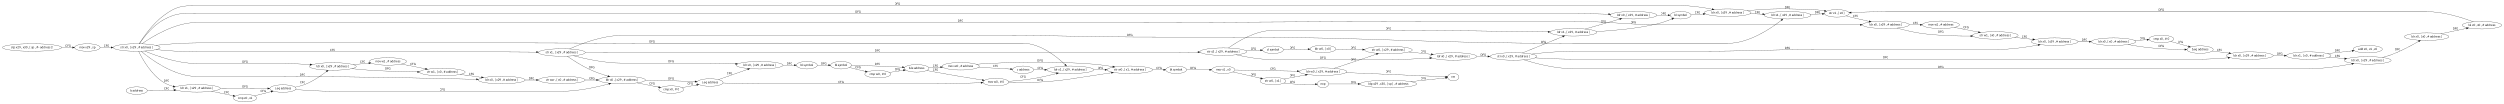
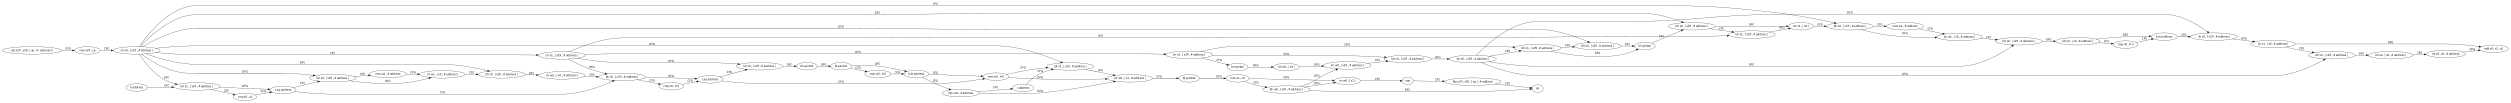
  digraph {
    fontname="IBM Plex Sans"
    rankdir=LR
    node [fontname="IBM Plex Sans"]
    edge [fontname="IBM Plex Sans"]
    n1 [label="stp x29 , x30 , [ sp , #- address ]!"]
    n2 [label="mov x29 , sp"]
    n3 [label="str x0 , [ x29 , # address ]"]
    n4 [label="str x1 , [ x29 , # address ]"]
    n5 [label="ldr x0 , [ x29 , # address ]"]
    n6 [label="ldr x0 , [ x29 , # address ]"]
    n7 [label="ldr x0 , [ x29 , # address ]"]
    n8 [label="ldr x1 , [ x29 , # address ]"]
    n9 [label="ldr x0 , [ x29 , # address ]"]
    n10 [label="ldr x0 , [ x29 , # address ]"]
    n11 [label="ldr x1 , [ x29 , # address ]"]
    n12 [label="str x2 , [ x29 , # address ]"]
    n13 [label="ldr x1 , [ x29 , # address ]"]
    n14 [label="ldr x0 , [ x29 , # address ]"]
    n15 [label="ldr x0 , [ x29 , # address ]"]
    n16 [label="bl symbol"]
    n17 [label="str x1 , [ x0 ]"]
    n18 [label="mov w1 , # address"]
    n19 [label="str w1 , [ x0 , # address ]"]
    n20 [label="b.eq address"]
    n21 [label="cmp x0 , x1"]
    n22 [label="mov w1 , # address"]
    n23 [label="str w1 , [ x0 , # address ]"]
    n24 [label="str wzr , [ x0 , # address ]"]
    n25 [label="str w0 , [ x1 , # address ]"]
    n26 [label="bl symbol"]
    n27 [label="ldr x0 , [ x29 , # address ]"]
    n28 [label="ldr x1 , [ x29 , # address ]"]
    n29 [label="cmp x0 , # 0"]
    n30 [label="b.eq address"]
    n31 [label="bl symbol"]
    n32 [label="ldr w0 , [ x0 ]"]
    n33 [label="str x0 , [ x29 , # address ]"]
    n34 [label="str w0 , [ x29 , # address ]"]
    n35 [label="ldr w0 , [ x29 , # address ]"]
    n36 [label="str w0 , [ x1 ]"]
    n37 [label=ret]
    n38 [label="ldr x0 , [ x29 , # address ]"]
    n39 [label="ldr x0 , [ x29 , # address ]"]
    n40 [label="ldr x0 , [ x29 , # address ]"]
    n41 [label="ldr x0 , [ x0 , # address ]"]
    n42 [label="ldr x1 , [ x0 , # address ]"]
    n43 [label="ldr x0 , [ x0 , # address ]"]
    n44 [label="cmp x0 , # 0"]
    n45 [label="b.eq address"]
    n46 [label="add x0 , x1 , x0"]
    n47 [label="lsl x0 , x0 , # address"]
    n48 [label="b address"]
    n49 [label="mov w0 , # 0"]
    n50 [label="bl symbol"]
    n51 [label="bl symbol"]
    n52 [label="cmp w0 , # 0"]
    n53 [label="b.le address"]
    n54 [label="mov w0 , # address"]
    n55 [label="b address"]
    n56 [label="mov x1 , x0"]
    n57 [label=nop]
    n58 [label="ldp x29 , x30 , [ sp ] , # address"]
    n1 -> n2 [label=CFG]
    n2 -> n3 [label=CFG]
    n3 -> n4 [label=CFG]
    n3 -> n5 [label=DFG]
    n3 -> n6 [label=DFG]
    n3 -> n7 [label=DFG]
    n3 -> n8 [label=DFG]
    n3 -> n9 [label=DFG]
    n3 -> n10 [label=DFG]
    n3 -> n11 [label=DFG]
    n4 -> n12 [label=DFG]
    n4 -> n13 [label=DFG]
    n4 -> n14 [label=DFG]
    n4 -> n15 [label=DFG]
    n5 -> n16 [label=DFG]
    n6 -> n13 [label=CFG]
    n6 -> n17 [label=DFG]
    n7 -> n18 [label=CFG]
    n7 -> n19 [label=DFG]
    n8 -> n20 [label=DFG]
    n8 -> n21 [label=CFG]
    n9 -> n22 [label=CFG]
    n9 -> n23 [label=DFG]
    n10 -> n24 [label=DFG]
    n11 -> n25 [label=DFG]
    n12 -> n26 [label=CFG]
    n12 -> n27 [label=DFG]
    n12 -> n28 [label=DFG]
    n13 -> n17 [label=DFG]
    n14 -> n29 [label=CFG]
    n14 -> n30 [label=DFG]
    n15 -> n31 [label=DFG]
    n16 -> n6 [label=CFG]
    n17 -> n7 [label=CFG]
    n18 -> n19 [label=CFG]
    n19 -> n38 [label=CFG]
    n20 -> n9 [label=CFG]
    n20 -> n14 [label=CFG]
    n21 -> n20 [label=CFG]
    n22 -> n23 [label=CFG]
    n23 -> n10 [label=CFG]
    n24 -> n14 [label=CFG]
    n25 -> n50 [label=CFG]
    n26 -> n32 [label=DFG]
    n27 -> n33 [label=DFG]
    n28 -> n5 [label=CFG]
    n28 -> n16 [label=DFG]
    n29 -> n30 [label=CFG]
    n30 -> n15 [label=CFG]
    n30 -> n49 [label=CFG]
    n31 -> n51 [label=DFG]
    n32 -> n34 [label=DFG]
    n33 -> n28 [label=CFG]
    n33 -> n38 [label=DFG]
    n33 -> n39 [label=DFG]
    n33 -> n40 [label=DFG]
    n34 -> n27 [label=CFG]
    n35 -> n34 [label=DFG]
-   n36 -> n35 [label=DFG]
+   n35 -> n36 [label=DFG]
    n35 -> n37 [label=DFG]
    n36 -> n57 [label=CFG]
    n38 -> n41 [label=DFG]
    n39 -> n42 [label=DFG]
    n40 -> n43 [label=DFG]
    n41 -> n44 [label=CFG]
    n41 -> n45 [label=DFG]
    n42 -> n40 [label=CFG]
    n42 -> n46 [label=DFG]
    n43 -> n47 [label=DFG]
    n44 -> n45 [label=CFG]
    n45 -> n39 [label=CFG]
-   n47 -> n17 [label=DFG]
+   n47 -> n46 [label=DFG]
    n48 -> n8 [label=CFG]
    n49 -> n11 [label=CFG]
    n49 -> n25 [label=DFG]
    n50 -> n56 [label=DFG]
    n51 -> n52 [label=CFG]
    n51 -> n53 [label=DFG]
    n52 -> n53 [label=CFG]
    n53 -> n49 [label=CFG]
    n53 -> n54 [label=CFG]
    n54 -> n25 [label=DFG]
    n54 -> n55 [label=CFG]
    n55 -> n11 [label=CFG]
    n56 -> n35 [label=CFG]
    n56 -> n36 [label=DFG]
    n57 -> n58 [label=CFG]
    n58 -> n37 [label=CFG]
  }
